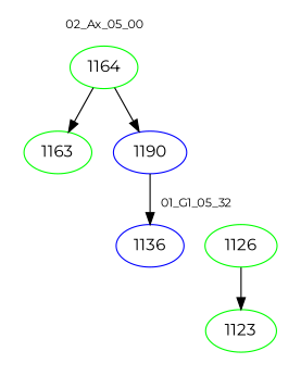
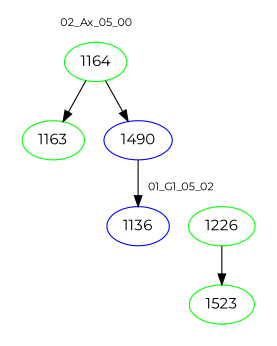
  digraph {
    fontname=Montserrat
    node [color=green fontname=Montserrat]
    edge [color=black fontname=Montserrat]
    n1 [label=1164]
    n2 [label=1163]
-   n3 [color=blue label=1190]
-   n4 [label=1126]
-   n5 [label=1123]
+   n3 [color=blue label=1490]
+   n4 [label=1226]
+   n5 [label=1523]
    n6 [color=blue label=1136]
    subgraph cluster_1 {
      color=white
      fontsize=10
      label="02_Ax_05_00"
      n1
      n2
      n3
    }
    subgraph cluster_2 {
      color=white
      fontsize=10
-     label="01_G1_05_32"
+     label="01_G1_05_02"
      n4
      n5
      n6
    }
    n1 -> n2
    n1 -> n3
    n3 -> n6
    n4 -> n5
  }
